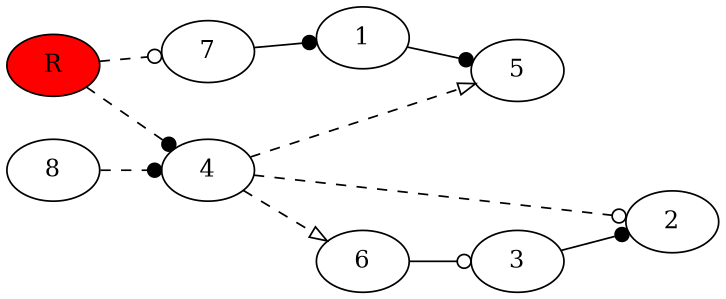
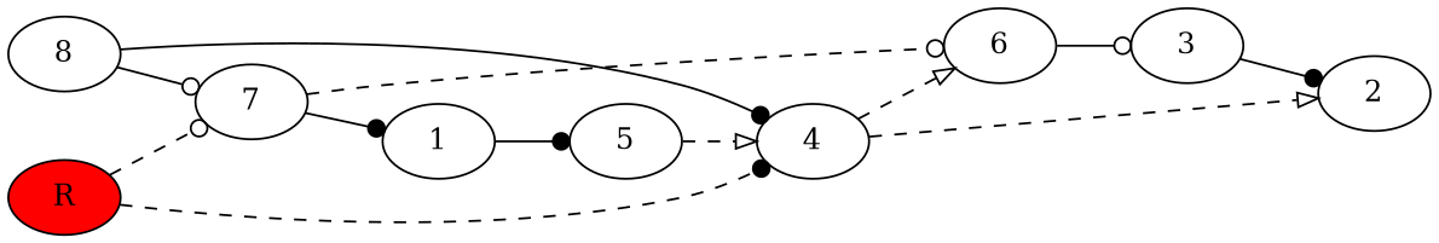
  digraph {
    rankdir=LR
    edge [arrowhead=dot style=solid]
    1
    5
    4
    2
    6
    3
    7
    8
    R [fillcolor="#ff0000" style=filled]
    1 -> 5
-   4 -> 5 [arrowhead=onormal style=dashed]
-   4 -> 2 [arrowhead=odot style=dashed]
+   5 -> 4 [arrowhead=onormal style=dashed]
+   4 -> 2 [arrowhead=onormal style=dashed]
    4 -> 6 [arrowhead=onormal style=dashed]
    6 -> 3 [arrowhead=odot]
    3 -> 2
    7 -> 1
-   8 -> 4 [style=dashed]
+   7 -> 6 [arrowhead=odot style=dashed]
+   8 -> 4
+   8 -> 7 [arrowhead=odot]
    R -> 4 [style=dashed]
    R -> 7 [arrowhead=odot style=dashed]
  }
